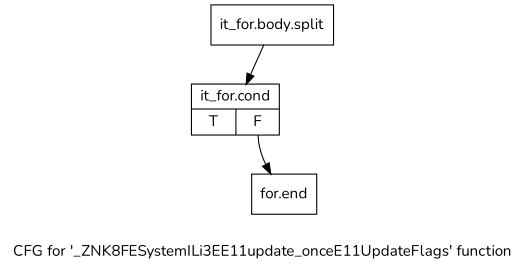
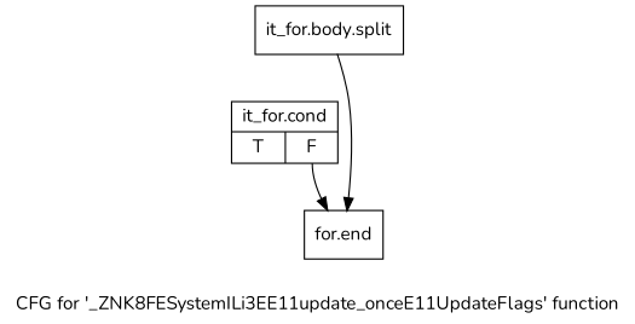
  digraph {
    fontname=Nunito
    label="CFG for '_ZNK8FESystemILi3EE11update_onceE11UpdateFlags' function"
    node [fontname=Nunito shape=record]
    edge [fontname=Nunito]
    n1 [label="{it_for.cond|{<s0>T|<s1>F}}"]
    n2 [label="{for.end}"]
    n3 [label="{it_for.body.split}"]
    n1 -> n2 [tailport=s1]
-   n3 -> n1
+   n3 -> n2
  }
